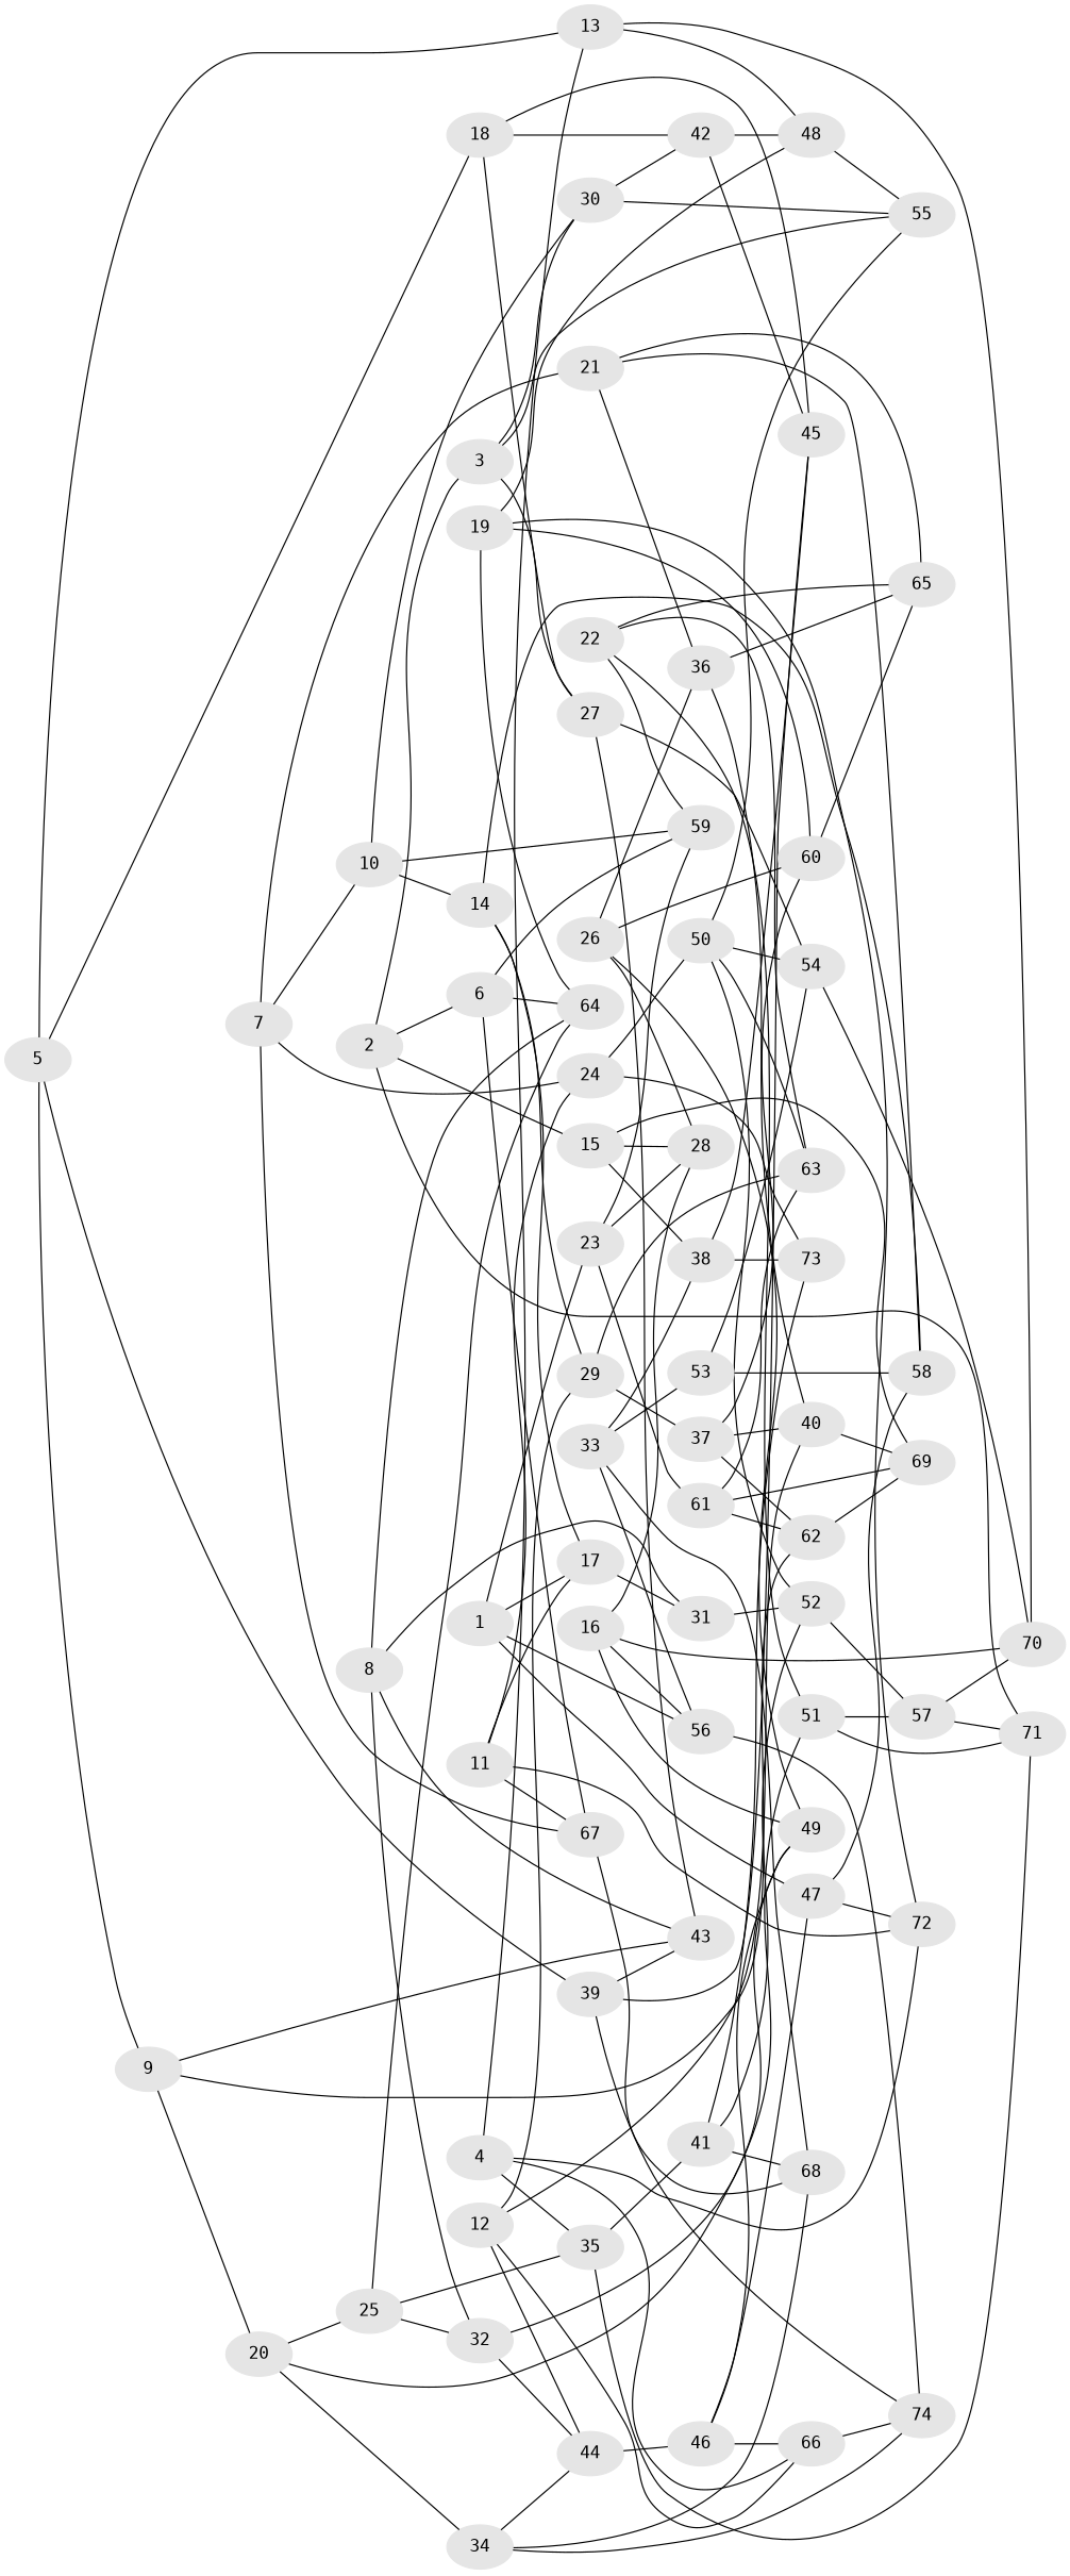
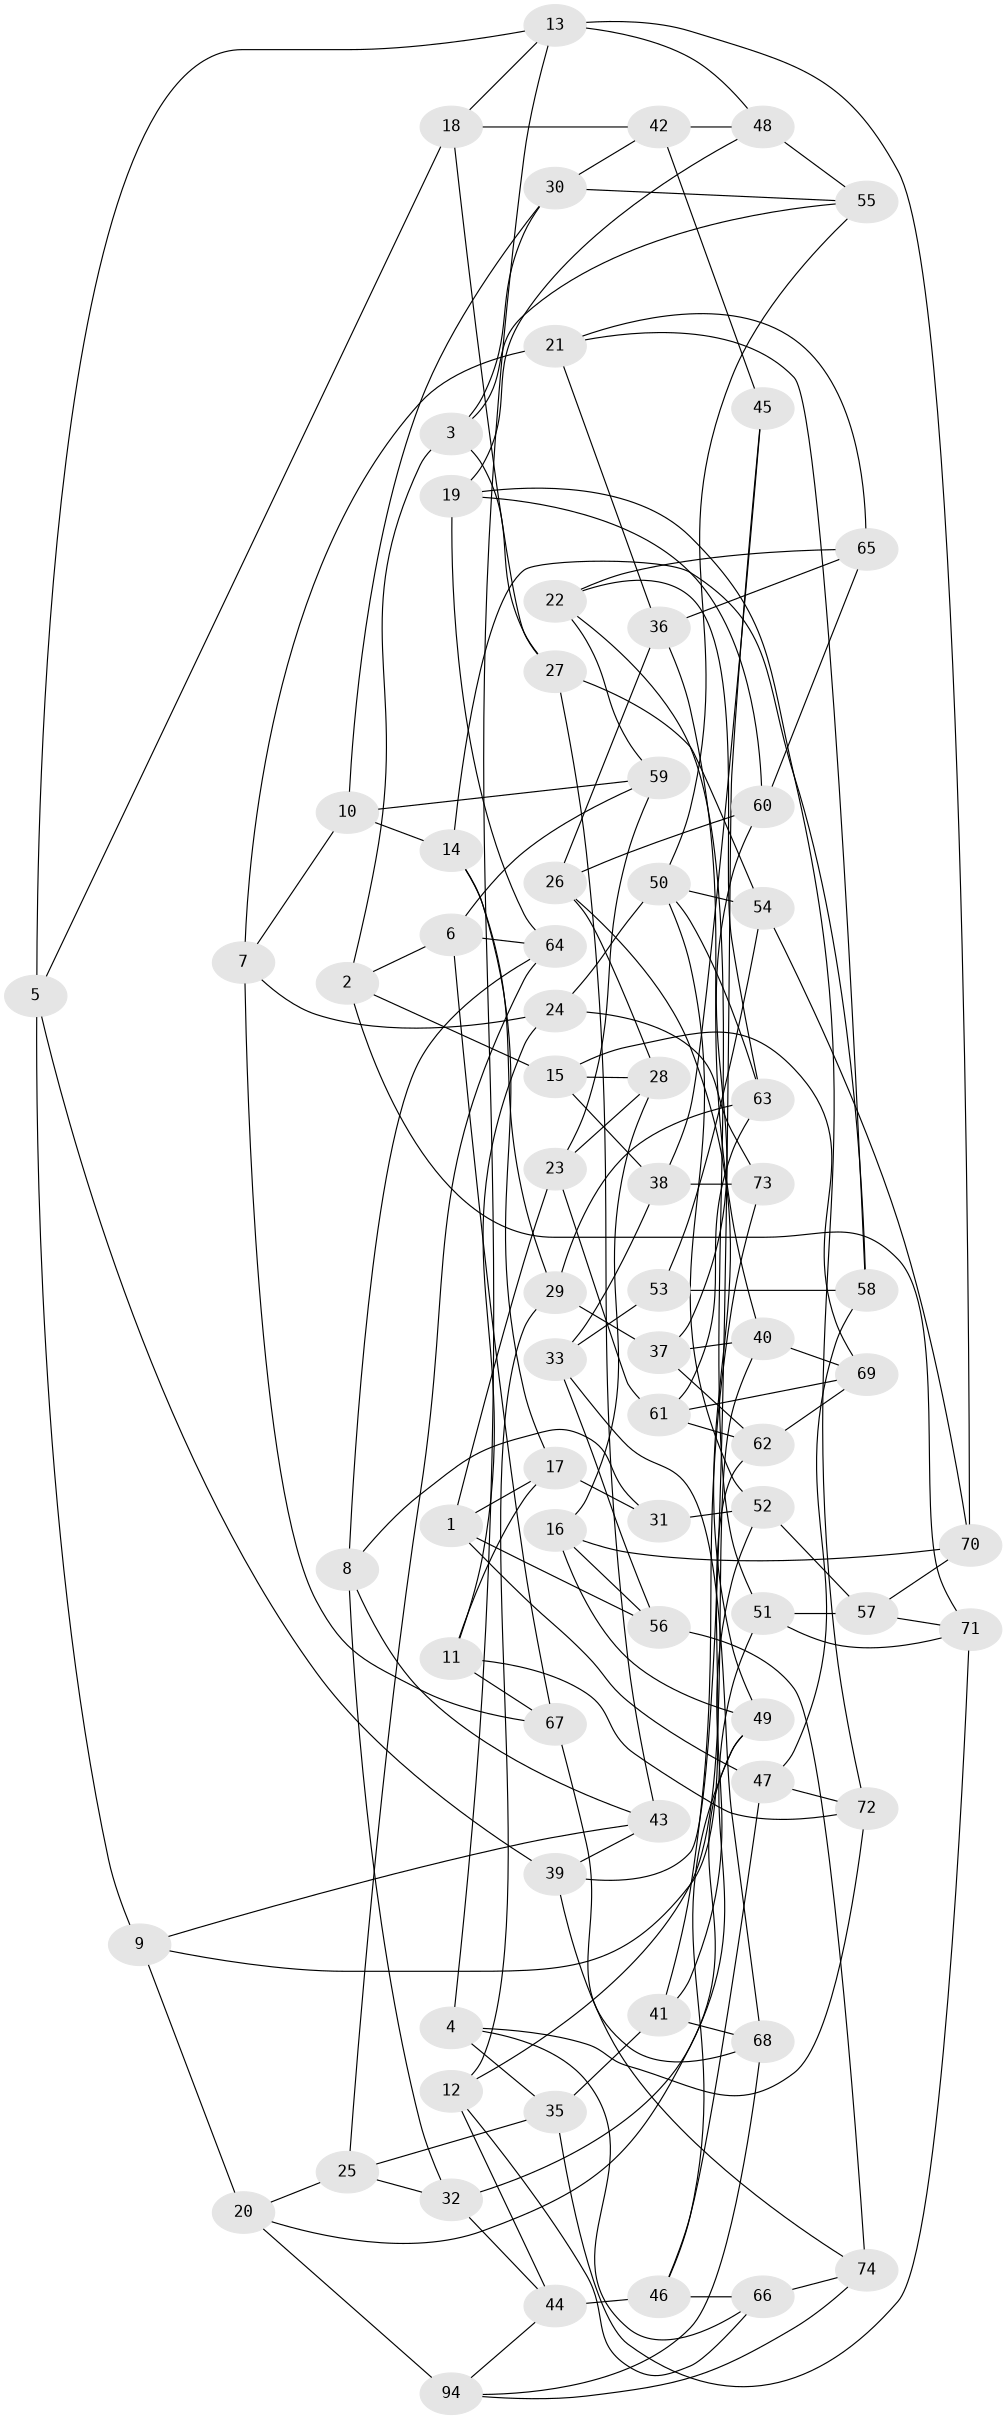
  graph {
    fontname="DejaVu Sans Mono"
    rankdir=LR
    node [color=gray90 fontname="DejaVu Sans Mono" style=filled]
    edge [fontname="DejaVu Sans Mono"]
    1
    17
    23
    47
    56
    31
    59
    28
    61
    72
    58
    74
    2
    3
    6
    15
    71
    27
    30
    55
    64
    67
    38
    69
    43
    54
    42
    4
    13
    35
    66
    48
    70
    41
    5
    9
    18
    39
    20
    62
    45
    68
    7
    10
    21
    24
    14
    36
    65
    50
    73
    8
    32
    52
    44
    49
    25
-   34
+   34 [label=94]
    51
    29
    11
    12
    40
    63
    37
    46
    16
    19
    60
    57
    22
    26
    33
    53
    1 -- 17
    1 -- 23
    1 -- 47
    1 -- 56
    17 -- 31
    23 -- 59
    23 -- 28
    23 -- 61
    47 -- 72
    47 -- 58
    56 -- 74
    31 -- 52
    61 -- 69
    61 -- 62
    61 -- 63
    2 -- 3
    2 -- 6
    2 -- 15
    2 -- 71
    3 -- 27
    3 -- 30
    3 -- 55
    6 -- 59
    6 -- 64
    6 -- 67
    15 -- 28
    15 -- 38
    15 -- 69
    27 -- 43
    27 -- 54
    30 -- 55
    30 -- 42
    67 -- 68
    38 -- 45
    38 -- 73
    54 -- 70
    42 -- 48
    42 -- 45
    4 -- 72
    4 -- 13
    4 -- 35
    4 -- 66
    13 -- 48
    13 -- 70
    35 -- 71
    35 -- 41
    66 -- 74
    48 -- 55
    41 -- 68
    41 -- 73
    41 -- 52
    5 -- 13
    5 -- 9
    5 -- 18
    5 -- 39
    9 -- 43
    9 -- 20
    9 -- 62
    18 -- 27
    18 -- 42
-   18 -- 45
+   18 -- 13
    39 -- 74
    39 -- 43
    39 -- 45
    20 -- 25
    20 -- 34
    20 -- 51
    62 -- 69
    7 -- 67
    7 -- 10
    7 -- 21
    7 -- 24
    10 -- 59
    10 -- 30
    10 -- 14
    21 -- 58
    21 -- 36
    21 -- 65
    24 -- 50
    24 -- 73
    14 -- 17
    14 -- 58
    14 -- 29
    36 -- 65
    36 -- 40
    50 -- 55
    50 -- 54
    50 -- 52
    50 -- 63
    8 -- 31
    8 -- 64
    8 -- 43
    8 -- 32
    32 -- 44
    32 -- 49
    52 -- 57
    44 -- 46
    25 -- 64
    25 -- 35
    25 -- 32
    34 -- 74
    34 -- 68
    34 -- 44
    51 -- 71
    51 -- 57
    29 -- 63
    29 -- 37
    11 -- 17
    11 -- 72
    11 -- 67
    11 -- 24
    12 -- 66
    12 -- 44
    12 -- 29
    12 -- 40
    40 -- 69
    37 -- 62
    37 -- 40
    37 -- 60
    46 -- 47
    46 -- 66
    46 -- 49
    16 -- 56
    16 -- 28
    16 -- 70
    16 -- 49
    19 -- 72
    19 -- 64
    19 -- 48
    19 -- 60
    60 -- 65
    57 -- 71
    57 -- 70
    22 -- 59
    22 -- 65
    22 -- 51
    22 -- 63
    26 -- 28
    26 -- 36
    26 -- 49
    26 -- 60
    33 -- 56
    33 -- 38
    33 -- 68
    33 -- 53
    53 -- 58
    53 -- 54
  }
